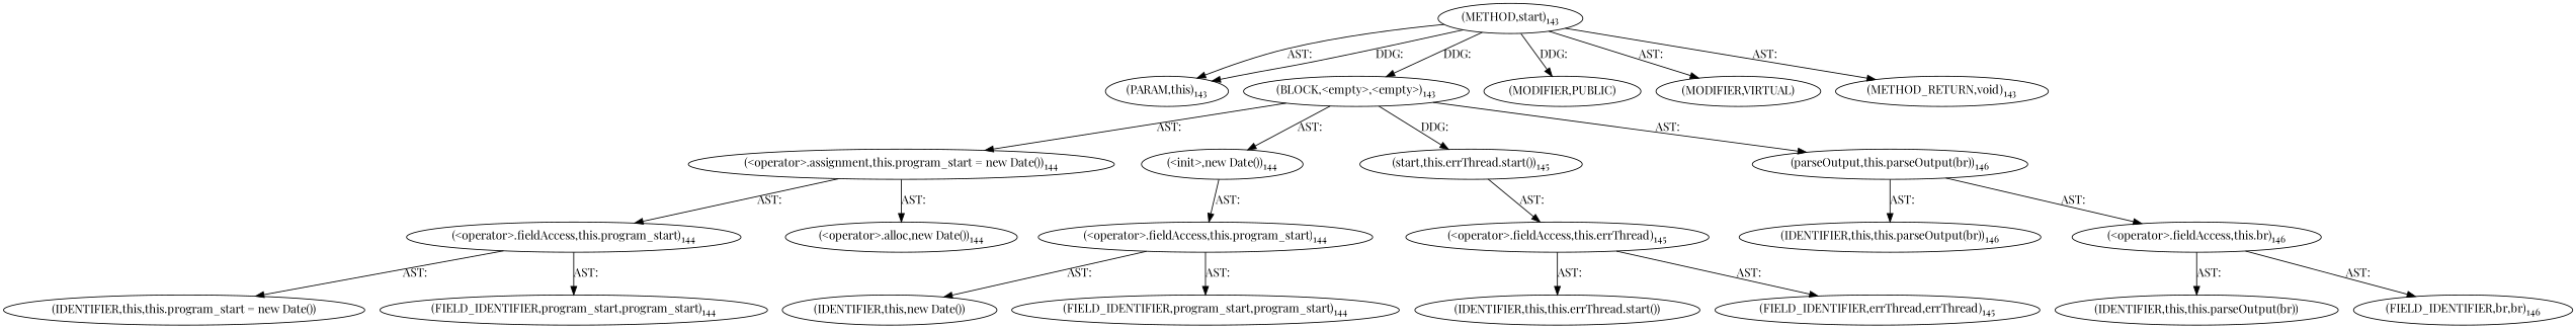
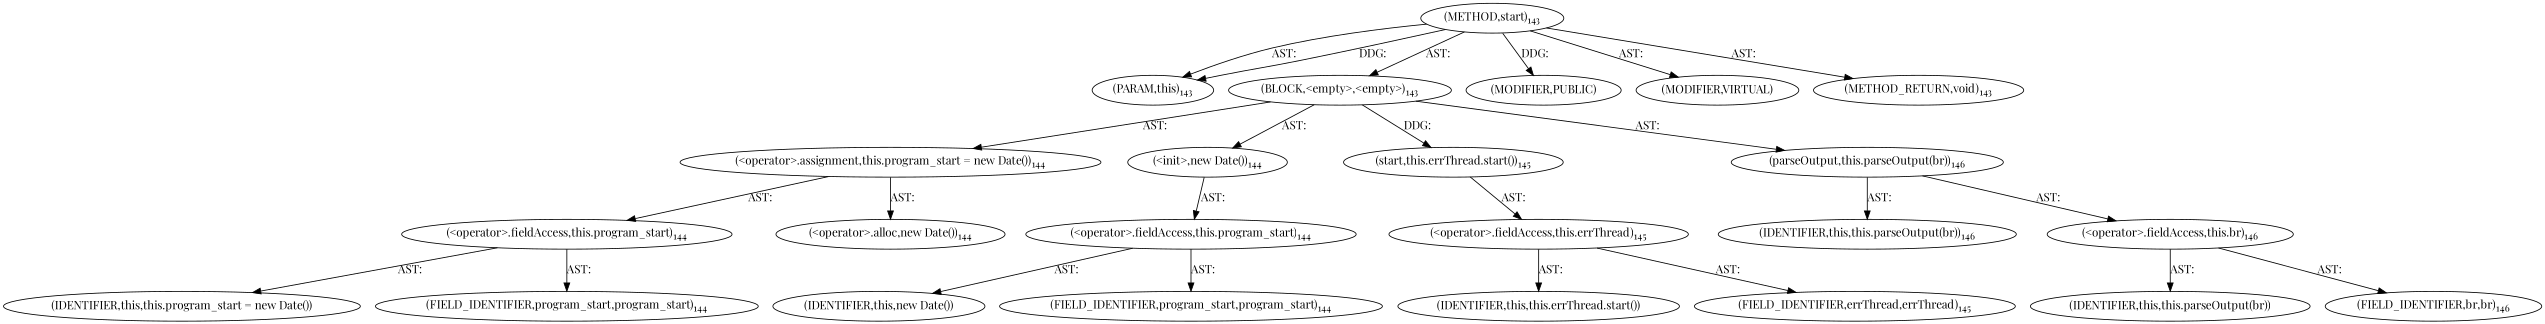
  digraph {
    fontname="Playfair Display"
    node [fontname="Playfair Display"]
    edge [fontname="Playfair Display"]
    n1 [label=<(METHOD,start)<SUB>143</SUB>>]
    n2 [label=<(PARAM,this)<SUB>143</SUB>>]
    n3 [label=<(BLOCK,&lt;empty&gt;,&lt;empty&gt;)<SUB>143</SUB>>]
    n4 [label=<(MODIFIER,PUBLIC)>]
    n5 [label=<(MODIFIER,VIRTUAL)>]
    n6 [label=<(METHOD_RETURN,void)<SUB>143</SUB>>]
    n7 [label=<(&lt;operator&gt;.assignment,this.program_start = new Date())<SUB>144</SUB>>]
    n8 [label=<(&lt;init&gt;,new Date())<SUB>144</SUB>>]
    n9 [label=<(start,this.errThread.start())<SUB>145</SUB>>]
    n10 [label=<(parseOutput,this.parseOutput(br))<SUB>146</SUB>>]
    n11 [label=<(&lt;operator&gt;.fieldAccess,this.program_start)<SUB>144</SUB>>]
    n12 [label=<(&lt;operator&gt;.alloc,new Date())<SUB>144</SUB>>]
    n13 [label=<(&lt;operator&gt;.fieldAccess,this.program_start)<SUB>144</SUB>>]
    n14 [label=<(&lt;operator&gt;.fieldAccess,this.errThread)<SUB>145</SUB>>]
    n15 [label=<(IDENTIFIER,this,this.parseOutput(br))<SUB>146</SUB>>]
    n16 [label=<(&lt;operator&gt;.fieldAccess,this.br)<SUB>146</SUB>>]
    n17 [label=<(IDENTIFIER,this,this.program_start = new Date())>]
    n18 [label=<(FIELD_IDENTIFIER,program_start,program_start)<SUB>144</SUB>>]
    n19 [label=<(IDENTIFIER,this,new Date())>]
    n20 [label=<(FIELD_IDENTIFIER,program_start,program_start)<SUB>144</SUB>>]
    n21 [label=<(IDENTIFIER,this,this.errThread.start())>]
    n22 [label=<(FIELD_IDENTIFIER,errThread,errThread)<SUB>145</SUB>>]
    n23 [label=<(IDENTIFIER,this,this.parseOutput(br))>]
    n24 [label=<(FIELD_IDENTIFIER,br,br)<SUB>146</SUB>>]
    n1 -> n2 [label="AST: "]
    n1 -> n2 [label="DDG: "]
-   n1 -> n3 [label="DDG: "]
+   n1 -> n3 [label="AST: "]
    n1 -> n4 [label="DDG: "]
    n1 -> n5 [label="AST: "]
    n1 -> n6 [label="AST: "]
    n3 -> n7 [label="AST: "]
    n3 -> n8 [label="AST: "]
    n3 -> n9 [label="DDG: "]
    n3 -> n10 [label="AST: "]
    n7 -> n11 [label="AST: "]
    n7 -> n12 [label="AST: "]
    n8 -> n13 [label="AST: "]
    n9 -> n14 [label="AST: "]
    n10 -> n15 [label="AST: "]
    n10 -> n16 [label="AST: "]
    n11 -> n17 [label="AST: "]
    n11 -> n18 [label="AST: "]
    n13 -> n19 [label="AST: "]
    n13 -> n20 [label="AST: "]
    n14 -> n21 [label="AST: "]
    n14 -> n22 [label="AST: "]
    n16 -> n23 [label="AST: "]
    n16 -> n24 [label="AST: "]
  }
